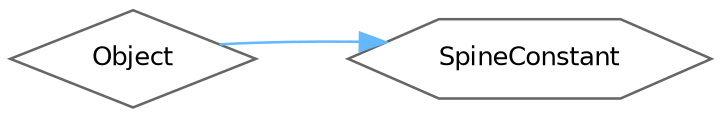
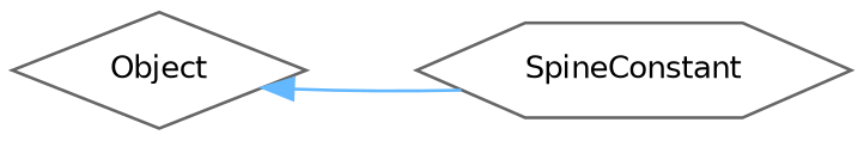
  digraph {
    rankdir=LR
    node [color=grey40 fillcolor=white fontname=Helvetica fontsize=10 style=filled]
    n1 [height=0.2 label=Object shape=diamond width=0.4]
    n2 [height=0.2 label=SpineConstant shape=hexagon width=0.4]
-   n2 -> n1 [color=steelblue1 dir=back fontname=Helvetica fontsize=10 labelfontname=Helvetica labelfontsize=10 style=solid]
+   n1 -> n2 [color=steelblue1 dir=back fontname=Helvetica fontsize=10 labelfontname=Helvetica labelfontsize=10 style=solid]
  }
